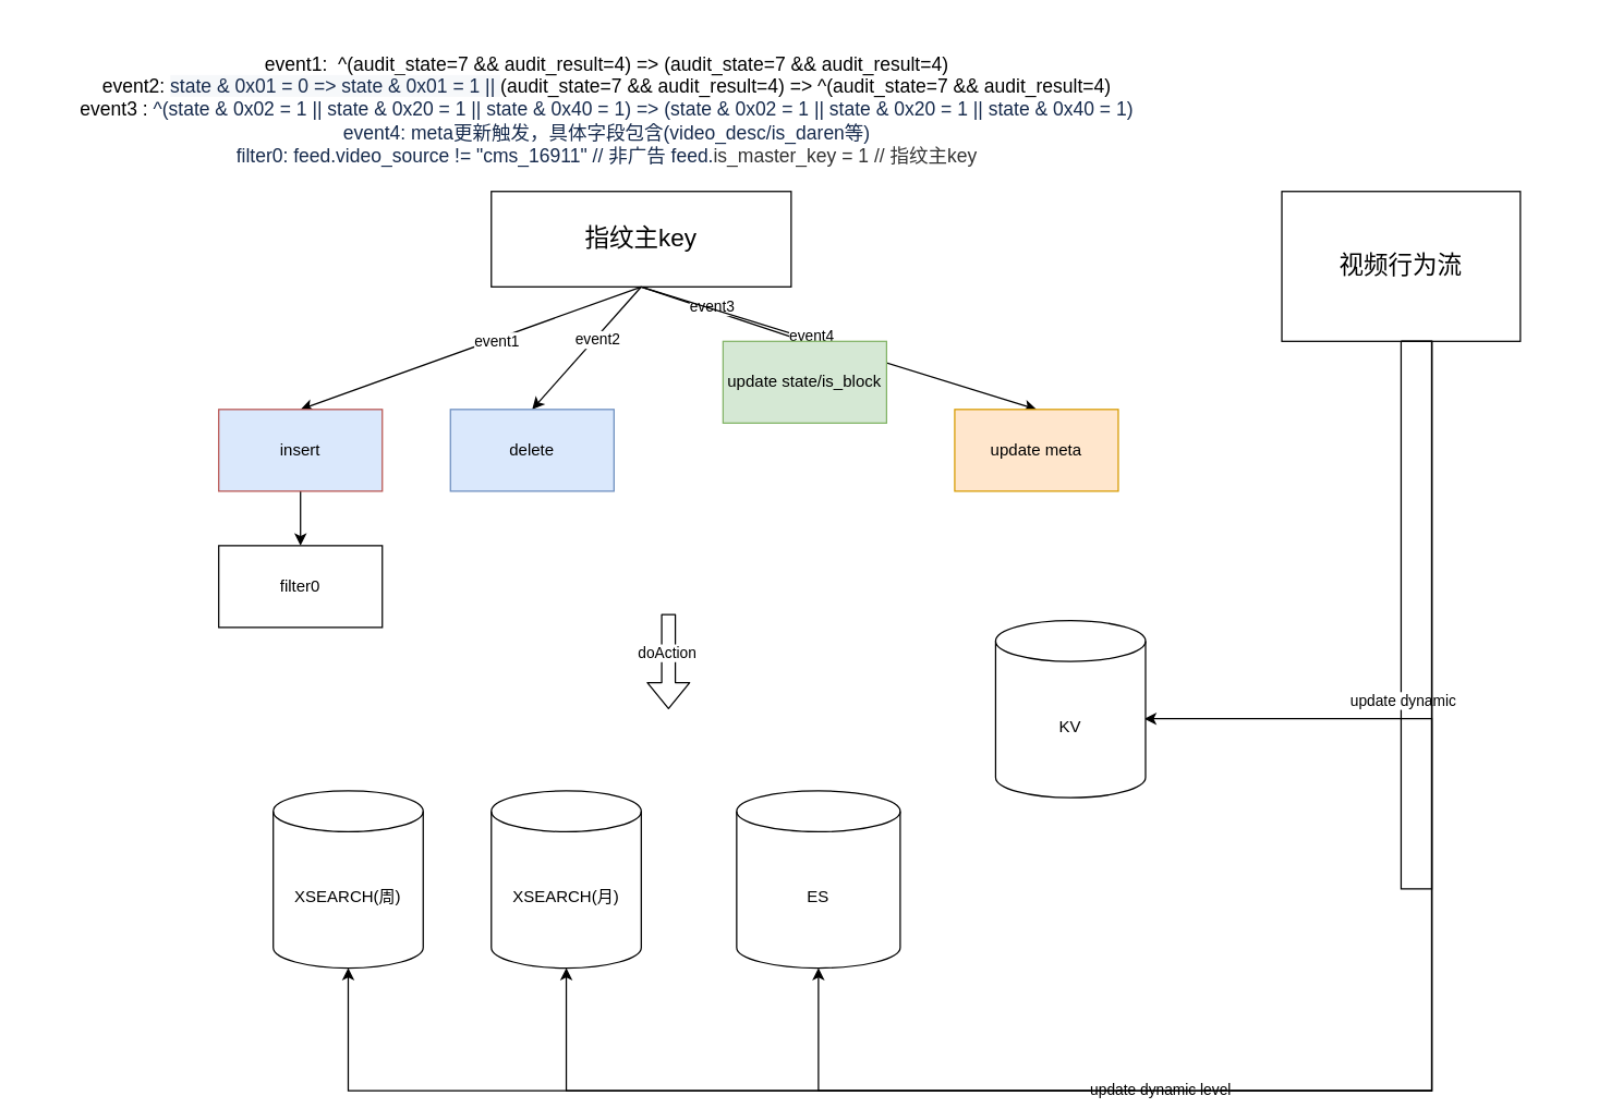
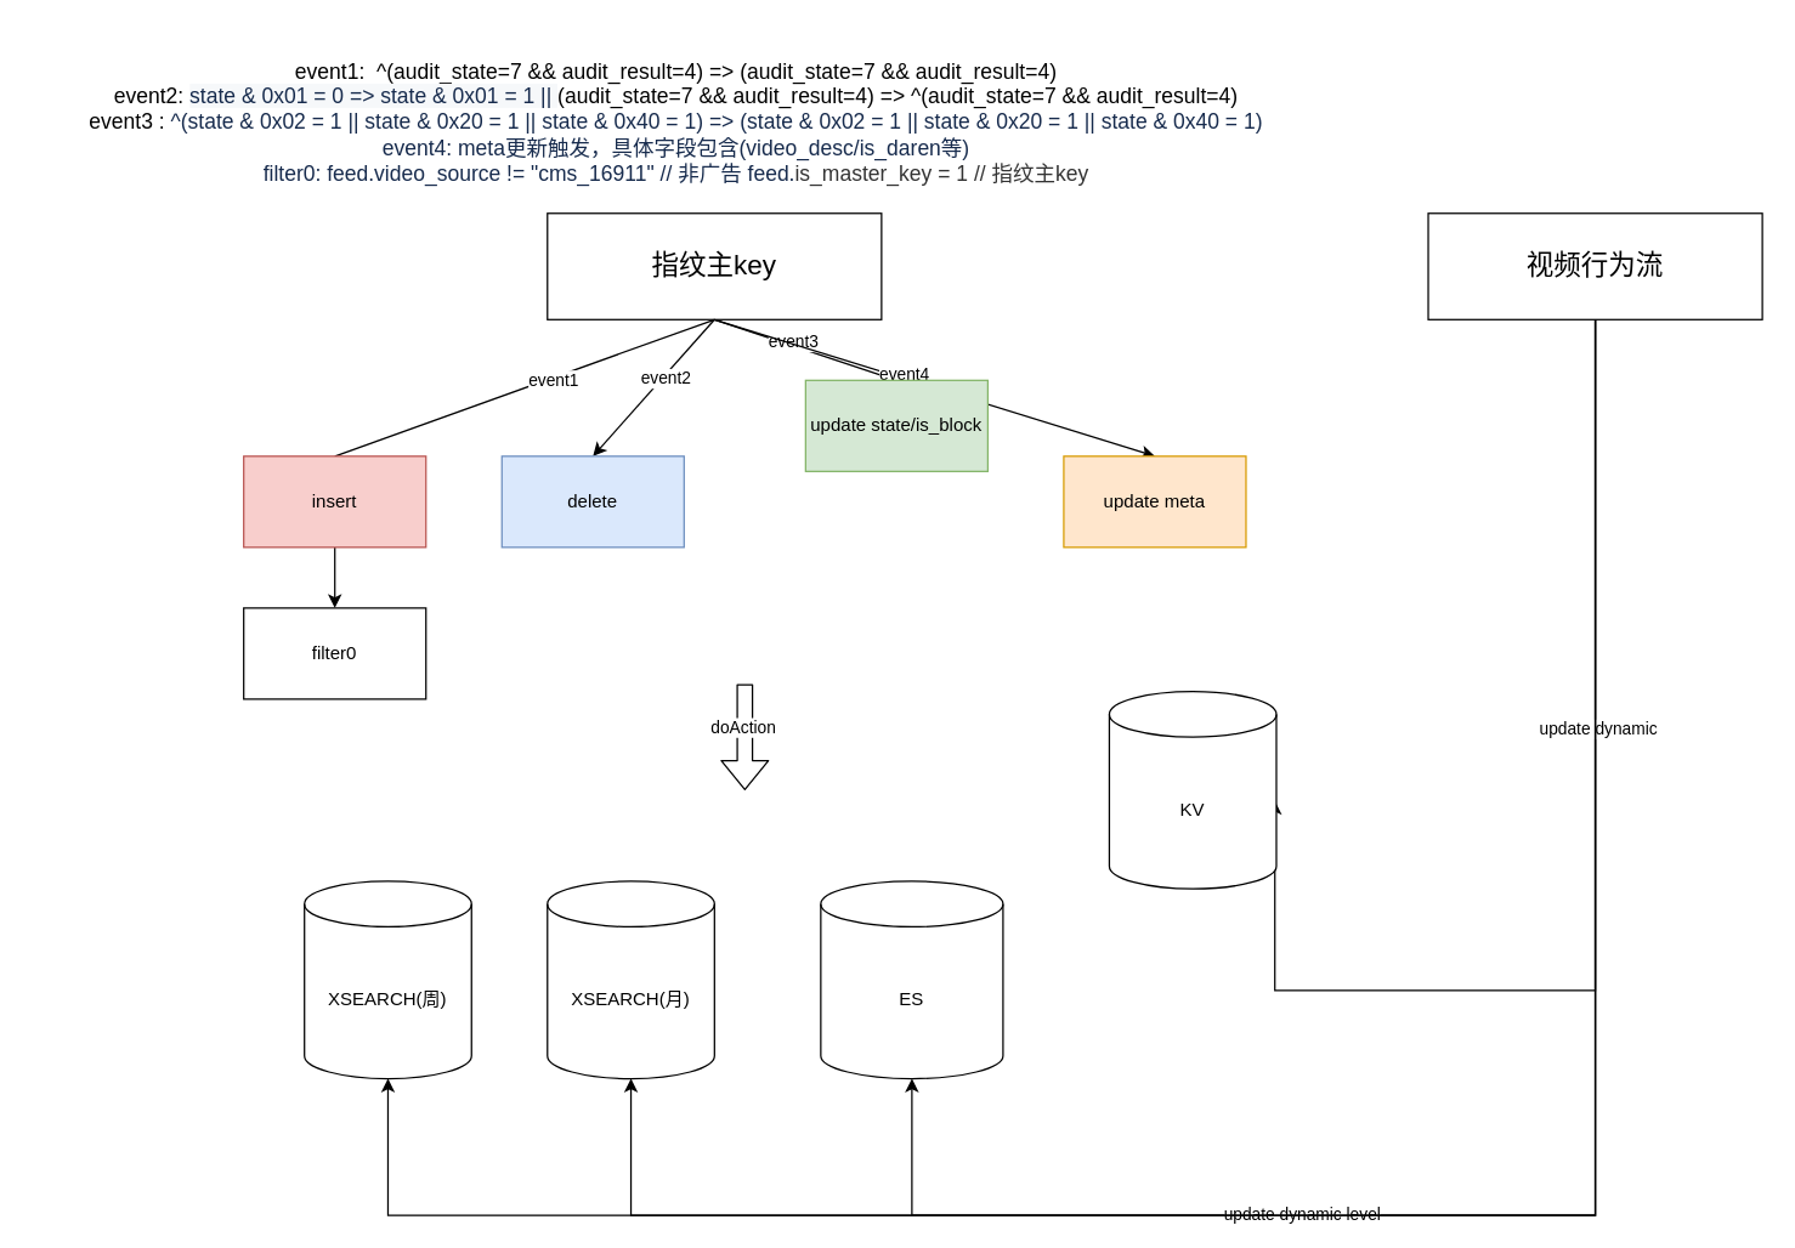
  <mxCell id="0" />
  <mxCell id="1" parent="0" />
  <mxCell id="2" value="&lt;font style=&quot;font-size: 18px&quot;&gt;指纹主key&lt;/font&gt;" style="rounded=0;whiteSpace=wrap;html=1;" vertex="1" parent="1"><mxGeometry x="360" y="140" width="220" height="70" as="geometry" /></mxCell>
  <mxCell id="3" value="" style="edgeStyle=orthogonalEdgeStyle;rounded=0;orthogonalLoop=1;jettySize=auto;html=1;entryX=0.991;entryY=0.554;entryDx=0;entryDy=0;entryPerimeter=0;exitX=0.5;exitY=1;exitDx=0;exitDy=0;" edge="1" parent="1" source="5" target="17"><mxGeometry relative="1" as="geometry"><mxPoint x="1047" y="670" as="targetPoint" /><Array as="points"><mxPoint x="1050" y="652" /></Array></mxGeometry></mxCell>
  <mxCell id="4" value="update dynamic" style="edgeLabel;html=1;align=center;verticalAlign=middle;resizable=0;points=[];" vertex="1" connectable="0" parent="3"><mxGeometry x="-0.309" y="1" relative="1" as="geometry"><mxPoint as="offset" /></mxGeometry></mxCell>
- <mxCell id="5" value="&lt;font style=&quot;font-size: 18px&quot;&gt;视频行为流&lt;/font&gt;" style="rounded=0;whiteSpace=wrap;html=1;" vertex="1" parent="1"><mxGeometry x="940" y="140" width="175" height="110" as="geometry" /></mxCell>
- <mxCell id="6" value="" style="endArrow=classic;html=1;exitX=0.5;exitY=1;exitDx=0;exitDy=0;entryX=0.5;entryY=0;entryDx=0;entryDy=0;" edge="1" parent="1" source="2" target="19"><mxGeometry width="50" height="50" relative="1" as="geometry"><mxPoint x="670" y="480" as="sourcePoint" /><mxPoint y="360" as="targetPoint" x="280" /></mxGeometry></mxCell>
+ <mxCell id="5" value="&lt;font style=&quot;font-size: 18px&quot;&gt;视频行为流&lt;/font&gt;" style="rounded=0;whiteSpace=wrap;html=1;" vertex="1" parent="1"><mxGeometry x="940" y="140" width="220" height="70" as="geometry" /></mxCell>
+ <mxCell id="6" value="" style="endArrow=none;html=1;exitX=0.5;exitY=1;exitDx=0;exitDy=0;entryX=0.5;entryY=0;entryDx=0;entryDy=0;" edge="1" parent="1" source="2" target="19"><mxGeometry width="50" height="50" relative="1" as="geometry"><mxPoint x="670" y="480" as="sourcePoint" /><mxPoint y="360" as="targetPoint" x="280" /></mxGeometry></mxCell>
  <mxCell id="7" value="event1" style="edgeLabel;html=1;align=center;verticalAlign=middle;resizable=0;points=[];" vertex="1" connectable="0" parent="6"><mxGeometry x="-0.145" y="2" relative="1" as="geometry"><mxPoint y="-1" as="offset" /></mxGeometry></mxCell>
  <mxCell id="8" value="" style="endArrow=classic;html=1;exitX=0.5;exitY=1;exitDx=0;exitDy=0;entryX=0.5;entryY=0;entryDx=0;entryDy=0;" edge="1" parent="1" source="2" target="21"><mxGeometry width="50" height="50" relative="1" as="geometry"><mxPoint x="440" y="290" as="sourcePoint" /><mxPoint x="390" y="360" as="targetPoint" /></mxGeometry></mxCell>
  <mxCell id="9" value="event2" style="edgeLabel;html=1;align=center;verticalAlign=middle;resizable=0;points=[];" vertex="1" connectable="0" parent="8"><mxGeometry x="-0.145" y="2" relative="1" as="geometry"><mxPoint y="-1" as="offset" /></mxGeometry></mxCell>
  <mxCell id="10" value="" style="endArrow=classic;html=1;exitX=0.5;exitY=1;exitDx=0;exitDy=0;entryX=0.5;entryY=0;entryDx=0;entryDy=0;" edge="1" parent="1" source="2" target="22"><mxGeometry width="50" height="50" relative="1" as="geometry"><mxPoint x="440" y="290" as="sourcePoint" /><mxPoint x="510" y="360" as="targetPoint" /></mxGeometry></mxCell>
  <mxCell id="11" value="event3" style="edgeLabel;html=1;align=center;verticalAlign=middle;resizable=0;points=[];" vertex="1" connectable="0" parent="10"><mxGeometry x="-0.145" y="2" relative="1" as="geometry"><mxPoint y="-1" as="offset" /></mxGeometry></mxCell>
  <mxCell id="12" value="" style="endArrow=classic;html=1;exitX=0.5;exitY=1;exitDx=0;exitDy=0;entryX=0.5;entryY=0;entryDx=0;entryDy=0;" edge="1" parent="1" source="2" target="23"><mxGeometry width="50" height="50" relative="1" as="geometry"><mxPoint x="440" y="290" as="sourcePoint" /><mxPoint x="840" y="350" as="targetPoint" /></mxGeometry></mxCell>
  <mxCell id="13" value="event4" style="edgeLabel;html=1;align=center;verticalAlign=middle;resizable=0;points=[];" vertex="1" connectable="0" parent="12"><mxGeometry x="-0.145" y="2" relative="1" as="geometry"><mxPoint y="-1" as="offset" /></mxGeometry></mxCell>
  <mxCell id="14" value="&lt;font style=&quot;font-size: 14px&quot;&gt;event1:&amp;nbsp; ^(audit_state=7 &amp;amp;&amp;amp; audit_result=4) =&amp;gt; (audit_state=7 &amp;amp;&amp;amp; audit_result=4)&lt;br&gt;event2:&amp;nbsp;&lt;span style=&quot;color: rgb(23 , 43 , 77) ; text-align: left ; background-color: rgb(246 , 248 , 250)&quot;&gt;state &amp;amp; 0x01 = 0 =&amp;gt; state &amp;amp; 0x01 = 1 ||&amp;nbsp;&lt;/span&gt;(audit_state=7 &amp;amp;&amp;amp; audit_result=4) =&amp;gt; ^(audit_state=7 &amp;amp;&amp;amp; audit_result=4)&lt;br&gt;event3 :&amp;nbsp;&lt;span style=&quot;background-color: rgb(255 , 255 , 255) ; color: rgb(23 , 43 , 77) ; font-family: , , &amp;#34;segoe ui&amp;#34; , &amp;#34;roboto&amp;#34; , &amp;#34;oxygen&amp;#34; , &amp;#34;ubuntu&amp;#34; , &amp;#34;fira sans&amp;#34; , &amp;#34;droid sans&amp;#34; , &amp;#34;helvetica neue&amp;#34; , sans-serif ; text-align: left&quot;&gt;^(state &amp;amp; 0x02 = 1 || state &amp;amp; 0x20 = 1 || state &amp;amp; 0x40 = 1) =&amp;gt;&amp;nbsp;&lt;/span&gt;&lt;span style=&quot;background-color: rgb(255 , 255 , 255) ; color: rgb(23 , 43 , 77) ; font-family: , , &amp;#34;segoe ui&amp;#34; , &amp;#34;roboto&amp;#34; , &amp;#34;oxygen&amp;#34; , &amp;#34;ubuntu&amp;#34; , &amp;#34;fira sans&amp;#34; , &amp;#34;droid sans&amp;#34; , &amp;#34;helvetica neue&amp;#34; , sans-serif ; text-align: left&quot;&gt;(state &amp;amp; 0x02 = 1 || state &amp;amp; 0x20 = 1 || state &amp;amp; 0x40 = 1)&lt;br&gt;&lt;/span&gt;&lt;span style=&quot;background-color: rgb(255 , 255 , 255) ; color: rgb(23 , 43 , 77) ; font-family: , , &amp;#34;segoe ui&amp;#34; , &amp;#34;roboto&amp;#34; , &amp;#34;oxygen&amp;#34; , &amp;#34;ubuntu&amp;#34; , &amp;#34;fira sans&amp;#34; , &amp;#34;droid sans&amp;#34; , &amp;#34;helvetica neue&amp;#34; , sans-serif ; text-align: left&quot;&gt;event4: meta更新触发，具体字段包含(video_desc/is_daren等)&lt;br&gt;filter0:&amp;nbsp;&lt;/span&gt;&lt;span style=&quot;background-color: rgb(255 , 255 , 255) ; color: rgb(23 , 43 , 77) ; font-family: , , &amp;#34;segoe ui&amp;#34; , &amp;#34;roboto&amp;#34; , &amp;#34;oxygen&amp;#34; , &amp;#34;ubuntu&amp;#34; , &amp;#34;fira sans&amp;#34; , &amp;#34;droid sans&amp;#34; , &amp;#34;helvetica neue&amp;#34; , sans-serif ; text-align: left&quot;&gt;feed.video_source&amp;nbsp;!= &quot;cms_16911&quot;&amp;nbsp;// 非广告&amp;nbsp;&lt;/span&gt;&lt;span style=&quot;background-color: rgb(255 , 255 , 255) ; color: rgb(23 , 43 , 77) ; font-family: , , &amp;#34;segoe ui&amp;#34; , &amp;#34;roboto&amp;#34; , &amp;#34;oxygen&amp;#34; , &amp;#34;ubuntu&amp;#34; , &amp;#34;fira sans&amp;#34; , &amp;#34;droid sans&amp;#34; , &amp;#34;helvetica neue&amp;#34; , sans-serif ; text-align: left&quot;&gt;feed.&lt;/span&gt;&lt;span style=&quot;font-family: , , &amp;#34;segoe ui&amp;#34; , &amp;#34;roboto&amp;#34; , &amp;#34;oxygen&amp;#34; , &amp;#34;ubuntu&amp;#34; , &amp;#34;fira sans&amp;#34; , &amp;#34;droid sans&amp;#34; , &amp;#34;helvetica neue&amp;#34; , sans-serif ; text-align: left ; margin: 0px ; color: rgb(51 , 51 , 51)&quot;&gt;is_master_key = 1&amp;nbsp;// 指纹主key&lt;/span&gt;&lt;span style=&quot;background-color: rgb(255 , 255 , 255) ; color: rgb(23 , 43 , 77) ; font-family: , , &amp;#34;segoe ui&amp;#34; , &amp;#34;roboto&amp;#34; , &amp;#34;oxygen&amp;#34; , &amp;#34;ubuntu&amp;#34; , &amp;#34;fira sans&amp;#34; , &amp;#34;droid sans&amp;#34; , &amp;#34;helvetica neue&amp;#34; , sans-serif ; text-align: left&quot;&gt;&lt;br&gt;&lt;/span&gt;&lt;/font&gt;" style="text;html=1;strokeColor=none;fillColor=none;align=center;verticalAlign=middle;whiteSpace=wrap;rounded=0;" vertex="1" parent="1"><mxGeometry x="20" y="20" width="850" height="120" as="geometry" /></mxCell>
  <mxCell id="15" value="XSEARCH(周)" style="shape=cylinder3;whiteSpace=wrap;html=1;boundedLbl=1;backgroundOutline=1;size=15;" vertex="1" parent="1"><mxGeometry x="200" y="580" width="110" height="130" as="geometry" /></mxCell>
  <mxCell id="16" value="ES" style="shape=cylinder3;whiteSpace=wrap;html=1;boundedLbl=1;backgroundOutline=1;size=15;" vertex="1" parent="1"><mxGeometry x="540" y="580" width="120" height="130" as="geometry" /></mxCell>
  <mxCell id="17" value="KV" style="shape=cylinder3;whiteSpace=wrap;html=1;boundedLbl=1;backgroundOutline=1;size=15;" vertex="1" parent="1"><mxGeometry x="730" y="455" width="110" height="130" as="geometry" /></mxCell>
  <mxCell id="18" value="" style="edgeStyle=orthogonalEdgeStyle;rounded=0;orthogonalLoop=1;jettySize=auto;html=1;" edge="1" parent="1" source="19" target="30"><mxGeometry relative="1" as="geometry" /></mxCell>
- <mxCell id="19" value="insert" style="rounded=0;whiteSpace=wrap;html=1;fillColor=#dae8fc;strokeColor=#b85450;" vertex="1" parent="1"><mxGeometry x="160" y="300" width="120" height="60" as="geometry" /></mxCell>
+ <mxCell id="19" value="insert" style="rounded=0;whiteSpace=wrap;html=1;fillColor=#f8cecc;strokeColor=#b85450;" vertex="1" parent="1"><mxGeometry x="160" y="300" width="120" height="60" as="geometry" /></mxCell>
  <mxCell id="20" value="XSEARCH(月)" style="shape=cylinder3;whiteSpace=wrap;html=1;boundedLbl=1;backgroundOutline=1;size=15;" vertex="1" parent="1"><mxGeometry x="360" y="580" width="110" height="130" as="geometry" /></mxCell>
  <mxCell id="21" value="delete" style="rounded=0;whiteSpace=wrap;html=1;fillColor=#dae8fc;strokeColor=#6c8ebf;" vertex="1" parent="1"><mxGeometry x="330" y="300" width="120" height="60" as="geometry" /></mxCell>
  <mxCell id="22" value="update state/is_block" style="rounded=0;whiteSpace=wrap;html=1;fillColor=#d5e8d4;strokeColor=#82b366;" vertex="1" parent="1"><mxGeometry x="530" y="250" width="120" height="60" as="geometry" /></mxCell>
  <mxCell id="23" value="update meta" style="rounded=0;whiteSpace=wrap;html=1;fillColor=#ffe6cc;strokeColor=#d79b00;" vertex="1" parent="1"><mxGeometry x="700" y="300" width="120" height="60" as="geometry" /></mxCell>
  <mxCell id="24" value="" style="shape=flexArrow;endArrow=classic;html=1;" edge="1" parent="1"><mxGeometry width="50" height="50" relative="1" as="geometry"><mxPoint x="490" y="450" as="sourcePoint" /><mxPoint x="490" y="520" as="targetPoint" /></mxGeometry></mxCell>
  <mxCell id="25" value="doAction" style="edgeLabel;html=1;align=center;verticalAlign=middle;resizable=0;points=[];" vertex="1" connectable="0" parent="24"><mxGeometry x="-0.2" y="-2" relative="1" as="geometry"><mxPoint as="offset" /></mxGeometry></mxCell>
  <mxCell id="26" value="" style="edgeStyle=orthogonalEdgeStyle;rounded=0;orthogonalLoop=1;jettySize=auto;html=1;entryX=0.5;entryY=1;entryDx=0;entryDy=0;entryPerimeter=0;exitX=0.5;exitY=1;exitDx=0;exitDy=0;" edge="1" parent="1" source="5" target="16"><mxGeometry relative="1" as="geometry"><mxPoint x="1060" y="220" as="sourcePoint" /><mxPoint x="849.01" y="662.02" as="targetPoint" /><Array as="points"><mxPoint x="1050" y="800" /><mxPoint x="600" y="800" /></Array></mxGeometry></mxCell>
  <mxCell id="27" value="update dynamic level" style="edgeLabel;html=1;align=center;verticalAlign=middle;resizable=0;points=[];" vertex="1" connectable="0" parent="26"><mxGeometry x="0.388" y="-1" relative="1" as="geometry"><mxPoint as="offset" /></mxGeometry></mxCell>
  <mxCell id="28" value="" style="edgeStyle=orthogonalEdgeStyle;rounded=0;orthogonalLoop=1;jettySize=auto;html=1;entryX=0.5;entryY=1;entryDx=0;entryDy=0;entryPerimeter=0;exitX=0.5;exitY=1;exitDx=0;exitDy=0;" edge="1" parent="1" source="5" target="20"><mxGeometry relative="1" as="geometry"><mxPoint x="1060" y="220" as="sourcePoint" /><mxPoint x="610" y="720" as="targetPoint" /><Array as="points"><mxPoint x="1050" y="800" /><mxPoint x="415" y="800" /></Array></mxGeometry></mxCell>
  <mxCell id="29" value="" style="edgeStyle=orthogonalEdgeStyle;rounded=0;orthogonalLoop=1;jettySize=auto;html=1;entryX=0.5;entryY=1;entryDx=0;entryDy=0;entryPerimeter=0;exitX=0.5;exitY=1;exitDx=0;exitDy=0;" edge="1" parent="1" source="5" target="15"><mxGeometry relative="1" as="geometry"><mxPoint x="1070" y="230" as="sourcePoint" /><mxPoint x="425" y="720" as="targetPoint" /><Array as="points"><mxPoint x="1050" y="800" /><mxPoint x="255" y="800" /></Array></mxGeometry></mxCell>
  <mxCell id="30" value="filter0" style="rounded=0;whiteSpace=wrap;html=1;" vertex="1" parent="1"><mxGeometry x="160" y="400" width="120" height="60" as="geometry" /></mxCell>
